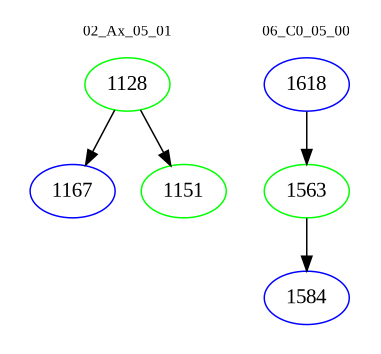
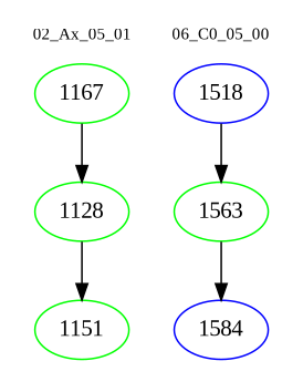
  digraph {
    fontname="Liberation Serif"
    node [color=green fontname="Liberation Serif"]
    edge [color=black fontname="Liberation Serif"]
    n1 [label=1128]
-   n2 [color=blue label=1167]
+   n2 [label=1167]
    n3 [label=1151]
    n4 [label=1563]
-   n5 [color=blue label=1618]
+   n5 [color=blue label=1518]
    n6 [color=blue label=1584]
    subgraph cluster_1 {
      color=white
      fontsize=10
      label="02_Ax_05_01"
      n1
      n2
      n3
    }
    subgraph cluster_2 {
      color=white
      fontsize=10
      label="06_C0_05_00"
      n4
      n5
      n6
    }
-   n1 -> n2
+   n2 -> n1
    n1 -> n3
    n4 -> n6
    n5 -> n4
  }
